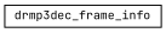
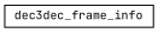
  digraph {
    rankdir=TB
    fontname="JetBrains Mono"
-   n1 [color=black fillcolor=white fontname="JetBrains Mono" fontsize=10 height=0.2 label=drmp3dec_frame_info shape=record style=filled width=0.4]
+   n1 [color=black fillcolor=white fontname="JetBrains Mono" fontsize=10 height=0.2 label=dec3dec_frame_info shape=record style=filled width=0.4]
  }
